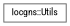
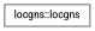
  digraph {
    rankdir=LR
    fontname="Roboto Condensed"
-   n1 [color=grey40 fillcolor=white fontname="Roboto Condensed" fontsize=10 height=0.2 label="Iocgns::Utils" shape=box style=filled width=0.4]
+   n1 [color=grey40 fillcolor=white fontname="Roboto Condensed" fontsize=10 height=0.2 label="Iocgns::Iocgns" shape=box style=filled width=0.4]
  }
